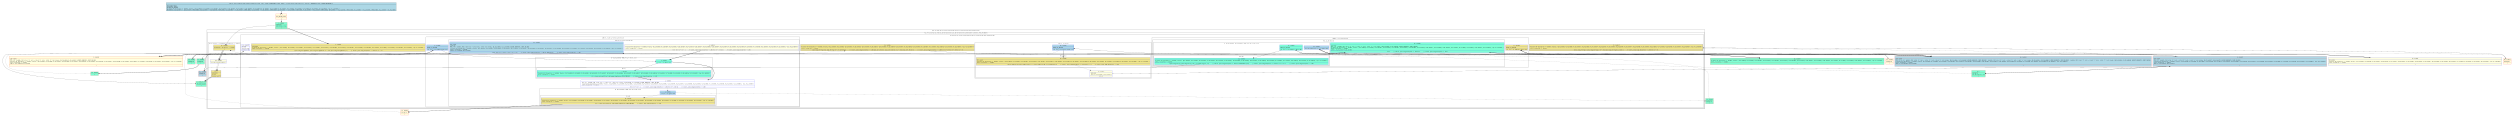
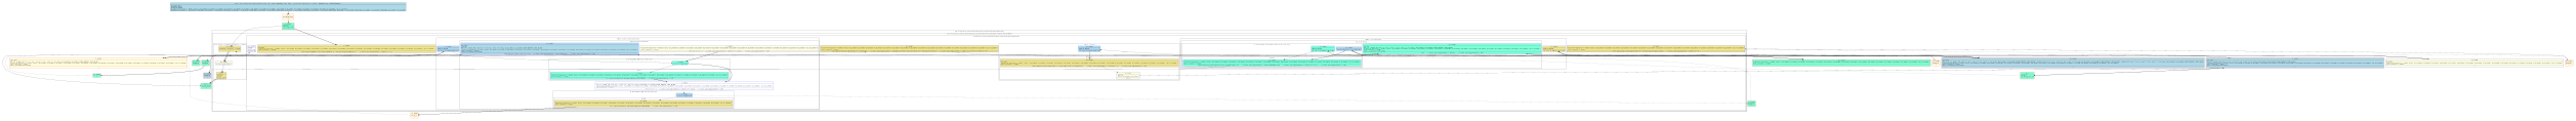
  digraph {
    fontname="Source Code Pro"
    node [color=blue fillcolor=aquamarine fontname="Source Code Pro" shape=record style=filled]
    edge [arrowhead=normal fontname="Source Code Pro" style=bold]
    n1 [label="{7\:\ 0x0036|TryCatch #0 \{Exception \-\> 0x0048, blocks: (B:2:0x0000, B:3:0x0009, B:15:0x000c, B:16:0x0019, B:27:0x001f, B:28:0x0027, B:30:0x006b, B:18:0x004f, B:20:0x0057, B:23:0x0066, B:24:0x005d, B:5:0x0030, B:7:0x0036, B:8:0x0038, B:10:0x003e, B:12:0x0040), top: B:1:0x0000 \}\lCatch: Exception \-\> 0x0048\l|lr4 += javax.microedition.lcdui.game.GameCanvas.FIRE_PRESSED     \/\/ Catch: java.lang.Exception \-\> L48l}"]
    n2 [label="{6\:\ 0x0034|lif (r4 \< 0) goto L56l}"]
    n3 [fillcolor=khaki label="{10\:\ 0x003e|TryCatch #0 \{Exception \-\> 0x0048, blocks: (B:2:0x0000, B:3:0x0009, B:15:0x000c, B:16:0x0019, B:27:0x001f, B:28:0x0027, B:30:0x006b, B:18:0x004f, B:20:0x0057, B:23:0x0066, B:24:0x005d, B:5:0x0030, B:7:0x0036, B:8:0x0038, B:10:0x003e, B:12:0x0040), top: B:1:0x0000 \}\lCatch: Exception \-\> 0x0048\l|lr5 += javax.microedition.lcdui.game.GameCanvas.FIRE_PRESSED     \/\/ Catch: java.lang.Exception \-\> L48l}"]
    n4 [fillcolor=lightblue label="{9\:\ 0x003c|lif (r5 \< 0) goto L59l}"]
    n5 [fillcolor=lightyellow label="{5\:\ 0x0030|TryCatch #0 \{Exception \-\> 0x0048, blocks: (B:2:0x0000, B:3:0x0009, B:15:0x000c, B:16:0x0019, B:27:0x001f, B:28:0x0027, B:30:0x006b, B:18:0x004f, B:20:0x0057, B:23:0x0066, B:24:0x005d, B:5:0x0030, B:7:0x0036, B:8:0x0038, B:10:0x003e, B:12:0x0040), top: B:1:0x0000 \}\lCatch: Exception \-\> 0x0048\l|lint int r2 = r3 + 1     \/\/ Catch: java.lang.Exception \-\> L48lint r4 = r15[r3]     \/\/ Catch: java.lang.Exception \-\> L48l}"]
    n6 [fillcolor=white label="{8\:\ 0x0038|PHI: r4l  0x0038: PHI (r4v5 int) = (r4v4 int), (r4v6 int) binds: [B:6:0x0034, B:7:0x0036] A[DONT_GENERATE, DONT_INLINE]\lTryCatch #0 \{Exception \-\> 0x0048, blocks: (B:2:0x0000, B:3:0x0009, B:15:0x000c, B:16:0x0019, B:27:0x001f, B:28:0x0027, B:30:0x006b, B:18:0x004f, B:20:0x0057, B:23:0x0066, B:24:0x005d, B:5:0x0030, B:7:0x0036, B:8:0x0038, B:10:0x003e, B:12:0x0040), top: B:1:0x0000 \}\lCatch: Exception \-\> 0x0048\l|lint r3 = r2 + 1     \/\/ Catch: java.lang.Exception \-\> L48lint r5 = r15[r2]     \/\/ Catch: java.lang.Exception \-\> L48l}"]
    n7 [fillcolor=lightblue label="{12\:\ 0x0040|TRY_LEAVE\lLOOP_END\lPHI: r5l  0x0040: PHI (r5v4 int) = (r5v3 int), (r5v5 int) binds: [B:13:0x0040, B:11:0x0040] A[DONT_GENERATE, DONT_INLINE]\lTryCatch #0 \{Exception \-\> 0x0048, blocks: (B:2:0x0000, B:3:0x0009, B:15:0x000c, B:16:0x0019, B:27:0x001f, B:28:0x0027, B:30:0x006b, B:18:0x004f, B:20:0x0057, B:23:0x0066, B:24:0x005d, B:5:0x0030, B:7:0x0036, B:8:0x0038, B:10:0x003e, B:12:0x0040), top: B:1:0x0000 \}\lCatch: Exception \-\> 0x0048\lLOOP:0: B:3:0x0009\-\>B:12:0x0040\l|lchar char r0 = (char) ((r5 \<\< 8) + r4)     \/\/ Catch: java.lang.Exception \-\> L48lr9.append(r0)     \/\/ Catch: java.lang.Exception \-\> L48l}"]
    n8 [fillcolor=lightblue label="{4\:\ 0x000a|ADDED_TO_REGION\l|lif (r3 \< r15.length) goto L54l}"]
    n9 [fillcolor=khaki label="{30\:\ 0x006b|TRY_LEAVE\lTryCatch #0 \{Exception \-\> 0x0048, blocks: (B:2:0x0000, B:3:0x0009, B:15:0x000c, B:16:0x0019, B:27:0x001f, B:28:0x0027, B:30:0x006b, B:18:0x004f, B:20:0x0057, B:23:0x0066, B:24:0x005d, B:5:0x0030, B:7:0x0036, B:8:0x0038, B:10:0x003e, B:12:0x0040), top: B:1:0x0000 \}\lCatch: Exception \-\> 0x0048\l|ljava.lang.String java.lang.String r7 = (java.lang.String) r11.elementAt(r2)     \/\/ Catch: java.lang.Exception \-\> L48lr6[r2] = r7     \/\/ Catch: java.lang.Exception \-\> L48l}"]
    n10 [fillcolor=lightyellow label="{31\:\ 0x0073|LOOP_END\lLOOP:2: B:28:0x0027\-\>B:31:0x0073\l|lr2++l}"]
    n11 [fillcolor=lightblue label="{29\:\ 0x002b|ADDED_TO_REGION\l|lif (r2 \< r11.size()) goto L70l}"]
    n12 [label="{24\:\ 0x005d|TryCatch #0 \{Exception \-\> 0x0048, blocks: (B:2:0x0000, B:3:0x0009, B:15:0x000c, B:16:0x0019, B:27:0x001f, B:28:0x0027, B:30:0x006b, B:18:0x004f, B:20:0x0057, B:23:0x0066, B:24:0x005d, B:5:0x0030, B:7:0x0036, B:8:0x0038, B:10:0x003e, B:12:0x0040), top: B:1:0x0000 \}\lCatch: Exception \-\> 0x0048\l|ljava.lang.String java.lang.String r10 = r8.substring(r4, r5)     \/\/ Catch: java.lang.Exception \-\> L48lr11.addElement(r10)     \/\/ Catch: java.lang.Exception \-\> L48lint r4 = r5 + 1     \/\/ Catch: java.lang.Exception \-\> L48l}"]
    n13 [fillcolor=lightblue label="{19\:\ 0x0055|lif (r8.charAt(r2) == 'n') goto L68l}"]
    n14 [label="{21\:\ 0x005b|ADDED_TO_REGION\l|lif (r2 == r8.length()) goto L68l}"]
    n15 [label="{23\:\ 0x0066|LOOP_END\lPHI: r4l  0x0066: PHI (r4v3 'k' int) = (r4v2 'k' int), (r4v1 'k' int) binds: [B:25:0x0066, B:22:0x0066] A[DONT_GENERATE, DONT_INLINE]\lTryCatch #0 \{Exception \-\> 0x0048, blocks: (B:2:0x0000, B:3:0x0009, B:15:0x000c, B:16:0x0019, B:27:0x001f, B:28:0x0027, B:30:0x006b, B:18:0x004f, B:20:0x0057, B:23:0x0066, B:24:0x005d, B:5:0x0030, B:7:0x0036, B:8:0x0038, B:10:0x003e, B:12:0x0040), top: B:1:0x0000 \}\lCatch: Exception \-\> 0x0048\lLOOP:1: B:16:0x0019\-\>B:23:0x0066\l|lr5++     \/\/ Catch: java.lang.Exception \-\> L48lr2++     \/\/ Catch: java.lang.Exception \-\> L48l}"]
    n16 [fillcolor=khaki label="{17\:\ 0x001d|ADDED_TO_REGION\l|lif (r2 \< r8.length()) goto L64l}"]
    n17 [fillcolor=khaki label="{2\:\ 0x0000|TRY_ENTER\lTryCatch #0 \{Exception \-\> 0x0048, blocks: (B:2:0x0000, B:3:0x0009, B:15:0x000c, B:16:0x0019, B:27:0x001f, B:28:0x0027, B:30:0x006b, B:18:0x004f, B:20:0x0057, B:23:0x0066, B:24:0x005d, B:5:0x0030, B:7:0x0036, B:8:0x0038, B:10:0x003e, B:12:0x0040), top: B:1:0x0000 \}\lCatch: Exception \-\> 0x0048\l|ljava.lang.StringBuffer java.lang.StringBuffer r9 = new java.lang.StringBuffer(\"\")     \/\/ Catch: java.lang.Exception \-\> L48lint r3 = 2l}"]
    n18 [fillcolor=khaki label="{15\:\ 0x000c|TryCatch #0 \{Exception \-\> 0x0048, blocks: (B:2:0x0000, B:3:0x0009, B:15:0x000c, B:16:0x0019, B:27:0x001f, B:28:0x0027, B:30:0x006b, B:18:0x004f, B:20:0x0057, B:23:0x0066, B:24:0x005d, B:5:0x0030, B:7:0x0036, B:8:0x0038, B:10:0x003e, B:12:0x0040), top: B:1:0x0000 \}\lCatch: Exception \-\> 0x0048\l|ljava.lang.String java.lang.String r8 = r9.toString()     \/\/ Catch: java.lang.Exception \-\> L48ljava.util.Vector java.util.Vector r11 = new java.util.Vector()     \/\/ Catch: java.lang.Exception \-\> L48lint r4 = 0lint r5 = 0lint r2 = 0l}"]
    n19 [fillcolor=khaki label="{27\:\ 0x001f|TryCatch #0 \{Exception \-\> 0x0048, blocks: (B:2:0x0000, B:3:0x0009, B:15:0x000c, B:16:0x0019, B:27:0x001f, B:28:0x0027, B:30:0x006b, B:18:0x004f, B:20:0x0057, B:23:0x0066, B:24:0x005d, B:5:0x0030, B:7:0x0036, B:8:0x0038, B:10:0x003e, B:12:0x0040), top: B:1:0x0000 \}\lCatch: Exception \-\> 0x0048\l|ljava.lang.String[] java.lang.String[] r6 = new java.lang.String[r11.size()]     \/\/ Catch: java.lang.Exception \-\> L48lint r2 = 0l}"]
    n20 [fillcolor=white label="{34\:\ 0x002f|RETURN\lORIG_RETURN\l|lreturn r6l}"]
    n21 [fillcolor=khaki label="{37\:\ 0x0048|ExcHandler: Exception \-\> 0x0048\l|l}"]
    n22 [fillcolor=lightyellow label="{38\:\ 0x0049|lr12.printStackTrace()l}"]
    n23 [fillcolor=khaki label="{39\:\ ?|SYNTHETIC\lRETURN\l|lreturn nulll}"]
    n24 [color=red fillcolor=lightyellow label="{11\:\ 0x0040|SYNTHETIC\l|l}"]
    n25 [color=red label="{13\:\ 0x0040|SYNTHETIC\l|l}"]
    n26 [color=red fillcolor=lightyellow label="{3\:\ 0x0009|LOOP_START\lPHI: r3l  0x0009: PHI (r3v1 'j' int) = (r3v0 'j' int), (r3v2 'j' int) binds: [B:2:0x0000, B:12:0x0040] A[DONT_GENERATE, DONT_INLINE]\lTryCatch #0 \{Exception \-\> 0x0048, blocks: (B:2:0x0000, B:3:0x0009, B:15:0x000c, B:16:0x0019, B:27:0x001f, B:28:0x0027, B:30:0x006b, B:18:0x004f, B:20:0x0057, B:23:0x0066, B:24:0x005d, B:5:0x0030, B:7:0x0036, B:8:0x0038, B:10:0x003e, B:12:0x0040), top: B:1:0x0000 \}\lCatch: Exception \-\> 0x0048\lLOOP:0: B:3:0x0009\-\>B:12:0x0040\l|l}"]
    n27 [color=red label="{14\:\ 0x000c|SYNTHETIC\l|l}"]
    n28 [color=red fillcolor=lightblue label="{28\:\ 0x0027|LOOP_START\lPHI: r2l  0x0027: PHI (r2v4 'j' int) = (r2v3 'j' int), (r2v5 'j' int) binds: [B:27:0x001f, B:31:0x0073] A[DONT_GENERATE, DONT_INLINE]\lTryCatch #0 \{Exception \-\> 0x0048, blocks: (B:2:0x0000, B:3:0x0009, B:15:0x000c, B:16:0x0019, B:27:0x001f, B:28:0x0027, B:30:0x006b, B:18:0x004f, B:20:0x0057, B:23:0x0066, B:24:0x005d, B:5:0x0030, B:7:0x0036, B:8:0x0038, B:10:0x003e, B:12:0x0040), top: B:1:0x0000 \}\lCatch: Exception \-\> 0x0048\lLOOP:2: B:28:0x0027\-\>B:31:0x0073\l|l}"]
    n29 [color=red label="{32\:\ 0x002d|SYNTHETIC\l|l}"]
    n30 [color=red fillcolor=lightblue label="{25\:\ 0x0066|SYNTHETIC\l|l}"]
    n31 [color=red label="{20\:\ 0x0057|TryCatch #0 \{Exception \-\> 0x0048, blocks: (B:2:0x0000, B:3:0x0009, B:15:0x000c, B:16:0x0019, B:27:0x001f, B:28:0x0027, B:30:0x006b, B:18:0x004f, B:20:0x0057, B:23:0x0066, B:24:0x005d, B:5:0x0030, B:7:0x0036, B:8:0x0038, B:10:0x003e, B:12:0x0040), top: B:1:0x0000 \}\lCatch: Exception \-\> 0x0048\l|l}"]
    n32 [color=red fillcolor=lightyellow label="{22\:\ 0x0066|SYNTHETIC\l|l}"]
    n33 [color=red fillcolor=lightblue label="{16\:\ 0x0019|LOOP_START\lPHI: r2 r4 r5l  0x0019: PHI (r2v2 'j' int) = (r2v1 'j' int), (r2v6 'j' int) binds: [B:15:0x000c, B:23:0x0066] A[DONT_GENERATE, DONT_INLINE]l  0x0019: PHI (r4v1 'k' int) = (r4v0 'k' int), (r4v3 'k' int) binds: [B:15:0x000c, B:23:0x0066] A[DONT_GENERATE, DONT_INLINE]l  0x0019: PHI (r5v1 'l' int) = (r5v0 'l' int), (r5v2 'l' int) binds: [B:15:0x000c, B:23:0x0066] A[DONT_GENERATE, DONT_INLINE]\lTryCatch #0 \{Exception \-\> 0x0048, blocks: (B:2:0x0000, B:3:0x0009, B:15:0x000c, B:16:0x0019, B:27:0x001f, B:28:0x0027, B:30:0x006b, B:18:0x004f, B:20:0x0057, B:23:0x0066, B:24:0x005d, B:5:0x0030, B:7:0x0036, B:8:0x0038, B:10:0x003e, B:12:0x0040), top: B:1:0x0000 \}\lCatch: Exception \-\> 0x0048\lLOOP:1: B:16:0x0019\-\>B:23:0x0066\l|l}"]
    n34 [fillcolor=lightyellow label="{18\:\ 0x004f|TRY_ENTER\lTryCatch #0 \{Exception \-\> 0x0048, blocks: (B:2:0x0000, B:3:0x0009, B:15:0x000c, B:16:0x0019, B:27:0x001f, B:28:0x0027, B:30:0x006b, B:18:0x004f, B:20:0x0057, B:23:0x0066, B:24:0x005d, B:5:0x0030, B:7:0x0036, B:8:0x0038, B:10:0x003e, B:12:0x0040), top: B:1:0x0000 \}\lCatch: Exception \-\> 0x0048\l|l}"]
    n35 [color=red fillcolor=lightyellow label="{26\:\ 0x001f|SYNTHETIC\l|l}"]
    n36 [color=red label="{35\:\ ?|MTH_EXIT_BLOCK\l|l}"]
    n37 [color=red label="{36\:\ ?|SYNTHETIC\lEXC_BOTTOM_SPLITTER\l|l}"]
    n38 [color=red label="{33\:\ 0x002d|l}"]
    n39 [color=red fillcolor=lightyellow label="{0\:\ ?|MTH_ENTER_BLOCK\l|l}"]
    n40 [color=red label="{1\:\ 0x0000|SYNTHETIC\lEXC_TOP_SPLITTER\l|l}"]
    n41 [fillcolor=lightblue label="{public java.lang.String[] dm.Ms.loadText((r14v0 'this' dm.Ms A[IMMUTABLE_TYPE, THIS]), (r15v0 byte[] A[D('word_uni' byte[]), IMMUTABLE_TYPE, METHOD_ARGUMENT]))  | USE_LINES_HINTS\lTYPE_VARS: EMPTY\lINLINE_NOT_NEEDED\lTryCatch #0 \{Exception \-\> 0x0048, blocks: (B:2:0x0000, B:3:0x0009, B:15:0x000c, B:16:0x0019, B:27:0x001f, B:28:0x0027, B:30:0x006b, B:18:0x004f, B:20:0x0057, B:23:0x0066, B:24:0x005d, B:5:0x0030, B:7:0x0036, B:8:0x0038, B:10:0x003e, B:12:0x0040), top: B:1:0x0000 \}\lBACK_EDGE: B:31:0x0073 \-\> B:28:0x0027, CROSS_EDGE: B:38:0x0049 \-\> B:34:0x002f, BACK_EDGE: B:23:0x0066 \-\> B:16:0x0019, CROSS_EDGE: B:21:0x005b \-\> B:23:0x0066, CROSS_EDGE: B:19:0x0055 \-\> B:24:0x005d, BACK_EDGE: B:12:0x0040 \-\> B:3:0x0009, CROSS_EDGE: B:9:0x003c \-\> B:12:0x0040, CROSS_EDGE: B:6:0x0034 \-\> B:8:0x0038, CROSS_EDGE: B:1:0x0000 \-\> B:37:0x0048\l}" color=""]
    subgraph cluster_1 {
      label="R(1:(7:2|(5:5|(1:7)|8|(1:10)(0)|12)|15|(2:(1:24)(0)|23)|27|(2:30|31)|34))"
      subgraph cluster_2 {
        label="Try: R(7:2|(5:5|(1:7)|8|(1:10)(0)|12)|15|(2:(1:24)(0)|23)|27|(2:30|31)|34) catches: R(3:37|38|39)"
        subgraph cluster_3 {
          label="R(7:2|(5:5|(1:7)|8|(1:10)(0)|12)|15|(2:(1:24)(0)|23)|27|(2:30|31)|34)"
          n17
          n18
          n19
          n20
          subgraph cluster_4 {
            label="LOOP:0: (5:5|(1:7)|8|(1:10)(0)|12)"
            n8
            subgraph cluster_5 {
              label="R(5:5|(1:7)|8|(1:10)(0)|12)"
              n5
              n6
              n7
              subgraph cluster_6 {
                label="IF [B:6:0x0034] THEN: R(1:7) ELSE: null"
                n2
                subgraph cluster_7 {
                  label="R(1:7)"
                  n1
                }
              }
              subgraph cluster_8 {
                label="IF [B:9:0x003c] THEN: R(1:10) ELSE: R(0)"
                n4
                subgraph cluster_9 {
                  label="R(1:10)"
                  n3
                }
                subgraph cluster_10 {
                  label="R(0)"
                }
              }
            }
          }
          subgraph cluster_11 {
            label="LOOP:2: (2:30|31)"
            n11
            subgraph cluster_12 {
              label="R(2:30|31)"
              n9
              n10
            }
          }
          subgraph cluster_13 {
            label="LOOP:1: (2:(1:24)(0)|23)"
            n16
            subgraph cluster_14 {
              label="R(2:(1:24)(0)|23)"
              n15
              subgraph cluster_15 {
                label="IF [B:19:0x0055, B:21:0x005b] THEN: R(1:24) ELSE: R(0)"
                n13
                n14
                subgraph cluster_16 {
                  label="R(1:24)"
                  n12
                }
                subgraph cluster_17 {
                  label="R(0)"
                }
              }
            }
          }
        }
        subgraph cluster_18 {
          label="R(3:37|38|39) | ExcHandler: Exception \-\> 0x0048\l"
          n21
          n22
          n23
        }
      }
    }
    subgraph cluster_19 {
      label="R(3:37|38|39) | ExcHandler: Exception \-\> 0x0048\l"
    }
    n1 -> n6
    n2 -> n1 [style=solid]
    n2 -> n6
    n3 -> n24 [arrowhead=box]
    n4 -> n3 [arrowhead=box style=dashed]
    n4 -> n25 [style=dashed]
    n5 -> n2 [arrowhead=box]
    n6 -> n4 [style=dashed]
    n7 -> n26
    n8 -> n2 [style=solid]
    n8 -> n27
    n9 -> n10 [style=dashed]
    n10 -> n28 [arrowhead=box style=solid]
    n11 -> n9
    n11 -> n29 [style=dashed]
    n12 -> n30 [arrowhead=box style=solid]
+   n13 -> n12
    n13 -> n31 [arrowhead=box]
    n14 -> n12 [arrowhead=box style=solid]
    n14 -> n32 [style=solid]
    n15 -> n33
    n16 -> n34 [style=solid]
    n16 -> n35 [style=dashed]
    n17 -> n26 [style=dashed]
    n18 -> n33 [arrowhead=box style=solid]
    n19 -> n28 [style=dashed]
    n20 -> n36 [style=solid]
    n21 -> n22
    n21 -> n22 [arrowhead=box]
    n22 -> n23 [arrowhead=box style=dashed]
    n22 -> n23 [arrowhead=box style=solid]
    n23 -> n36
    n23 -> n36 [arrowhead=box style=solid]
    n24 -> n7 [style=dashed]
    n25 -> n7 [arrowhead=box style=dashed]
    n26 -> n8 [style=solid]
    n27 -> n18 [style=dashed]
    n28 -> n11 [arrowhead=box style=solid]
    n28 -> n37 [arrowhead=box]
    n29 -> n38
    n30 -> n15
    n31 -> n14 [style=solid]
    n32 -> n15 [style=dashed]
    n33 -> n16 [arrowhead=box]
    n34 -> n13
    n35 -> n19 [style=solid]
    n37 -> n21 [arrowhead=box style=dashed]
    n38 -> n20 [style=dashed]
    n39 -> n40
    n40 -> n17 [arrowhead=box]
    n40 -> n21 [arrowhead=box style=solid]
    n41 -> n39 [arrowhead=box]
  }
